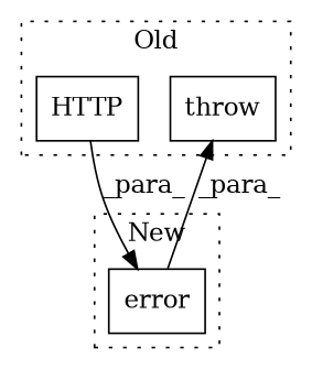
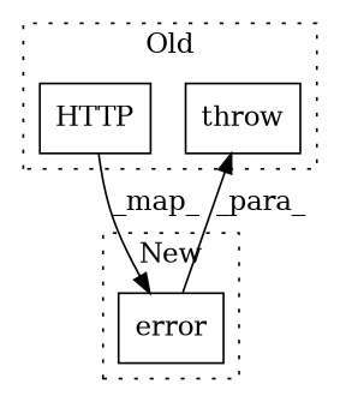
  digraph {
    node [a=32 shape=box]
    n1 [l="5,1" label=HTTP s="14826,14859"]
    n2 [a=53 l=6 label=throw s=14820]
    n3 [l="6,1" label=error s="14819,14853"]
    subgraph cluster_1 {
      label=Old
      style=dotted
      n1
      n2
    }
    subgraph cluster_2 {
      label=New
      style=dotted
      n3
    }
-   n1 -> n3 [label=_para_]
+   n1 -> n3 [label=_map_]
    n3 -> n2 [label=_para_]
  }
